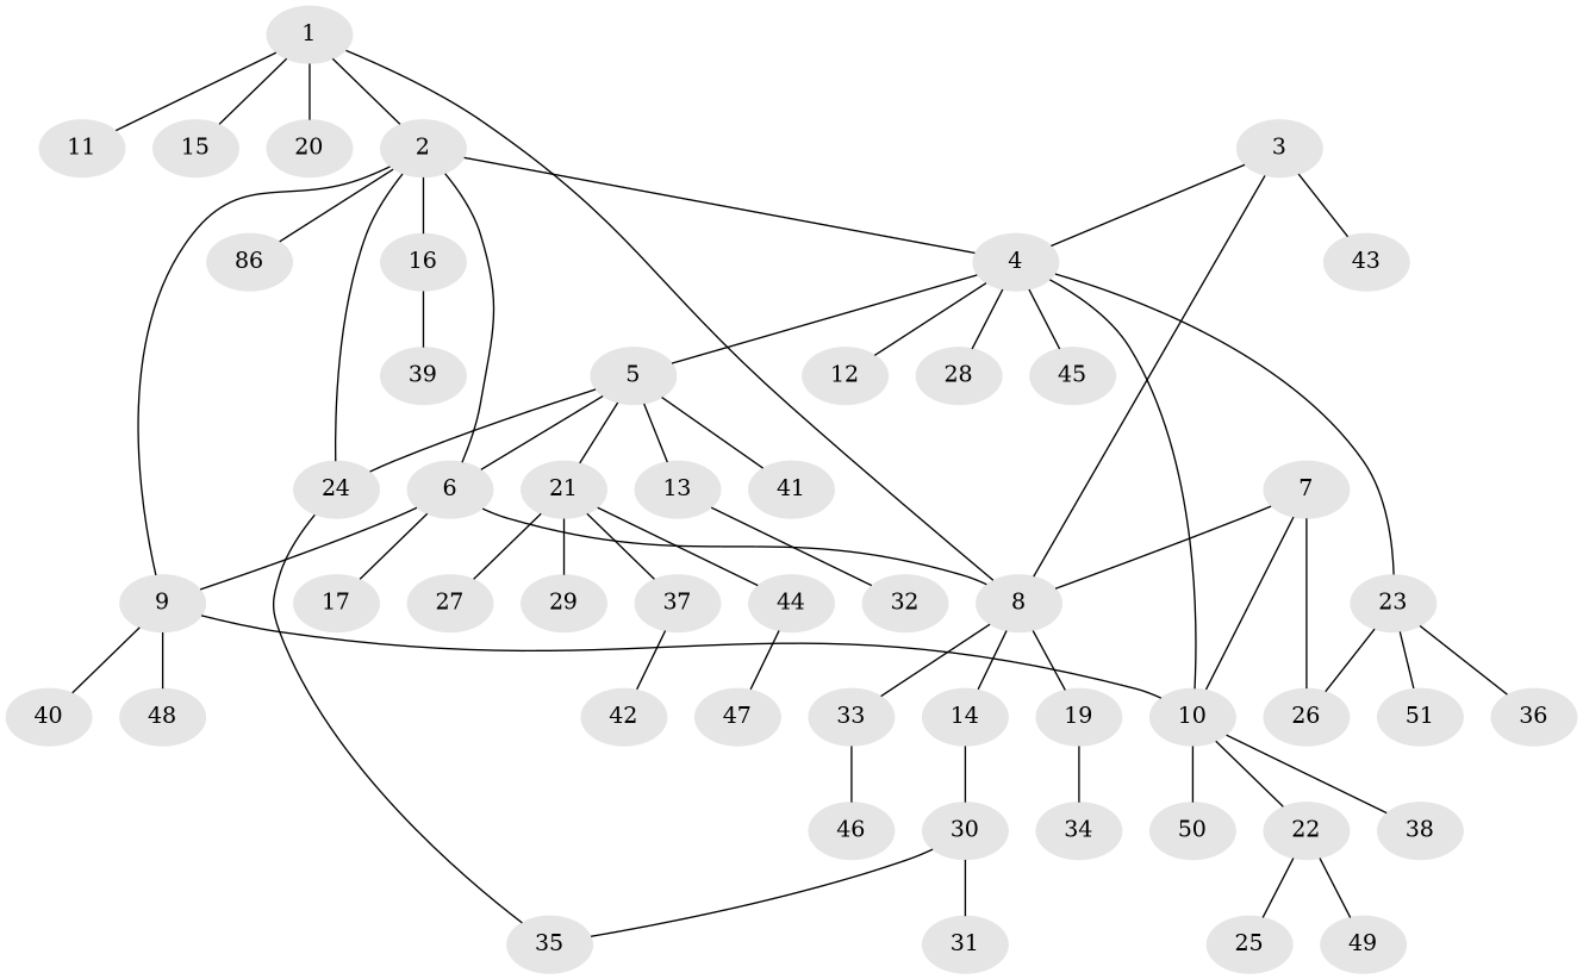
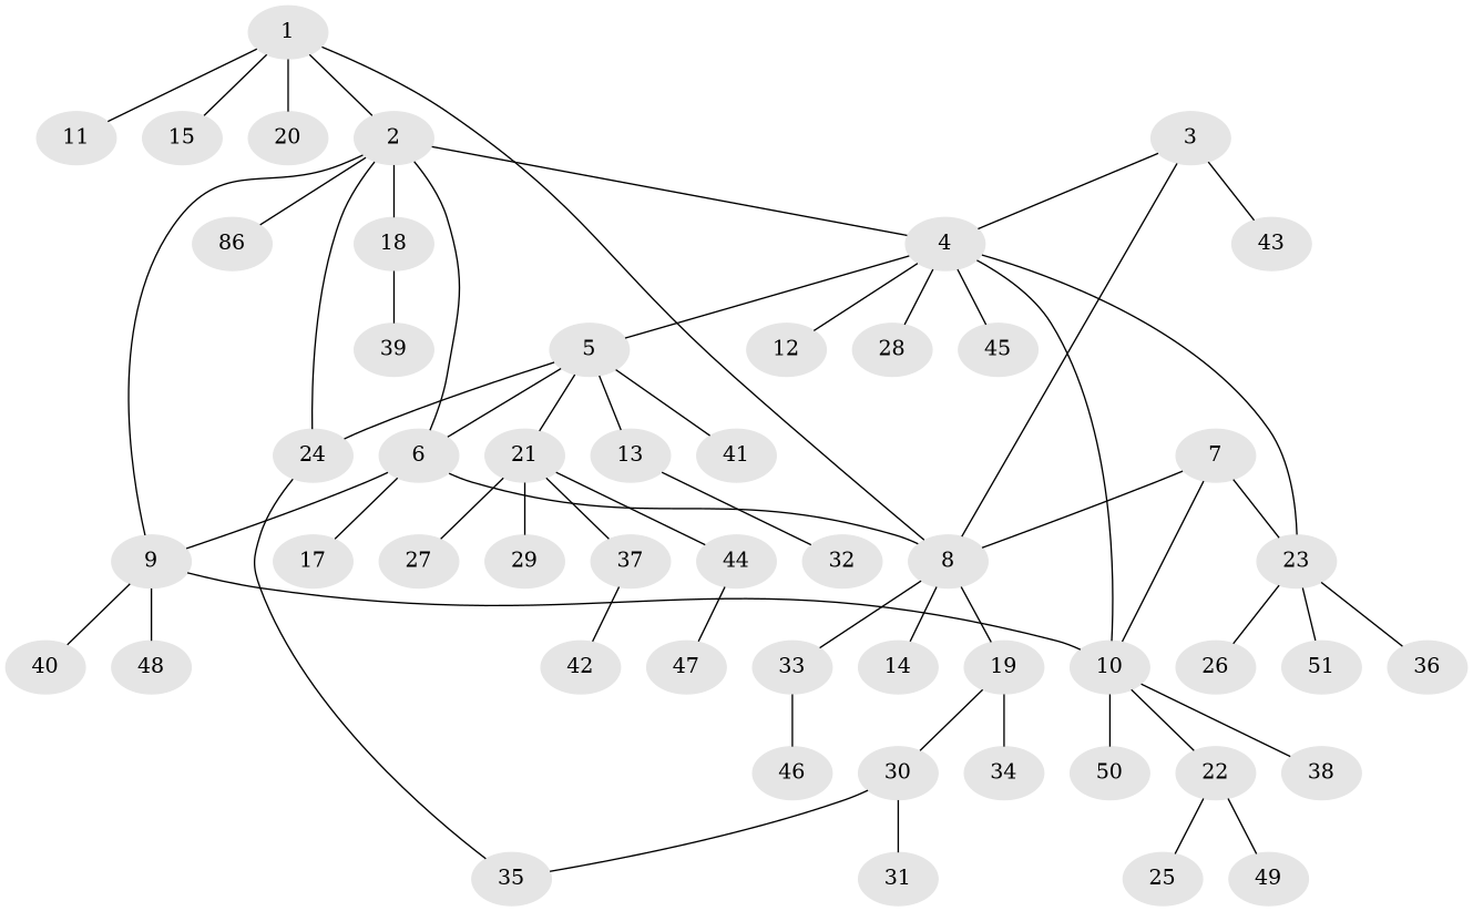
  graph {
    node [color=gray90 style=filled]
    1
    2
    8
    11
    15
    20
    4
    6
    9
    n10 [label=86]
-   18 [label=16]
+   18
    24
    14
    19
    33
    5
    10
    12
    23
    28
    45
    17
    40
    48
    39
    35
    3
    43
    13
    21
    41
    22
    38
    50
    26
    36
    51
    32
    27
    29
    37
    44
    7
    30
    34
    46
    25
    49
    31
    42
    47
    1 -- 2
    1 -- 8
    1 -- 11
    1 -- 15
    1 -- 20
    2 -- 4
    2 -- 6
    2 -- 9
    2 -- n10
    2 -- 18
    2 -- 24
    8 -- 14
    8 -- 19
    8 -- 33
    4 -- 5
    4 -- 10
    4 -- 12
    4 -- 23
    4 -- 28
    4 -- 45
    6 -- 8
    6 -- 9
    6 -- 17
    9 -- 10
    9 -- 40
    9 -- 48
    18 -- 39
    24 -- 35
-   14 -- 30
+   19 -- 30
    19 -- 34
    33 -- 46
    5 -- 6
    5 -- 24
    5 -- 13
    5 -- 21
    5 -- 41
    10 -- 22
    10 -- 38
    10 -- 50
    23 -- 26
    23 -- 36
    23 -- 51
    3 -- 8
    3 -- 4
    3 -- 43
    13 -- 32
    21 -- 27
    21 -- 29
    21 -- 37
    21 -- 44
    22 -- 25
    22 -- 49
    37 -- 42
    44 -- 47
    7 -- 8
    7 -- 10
-   7 -- 26
+   7 -- 23
    30 -- 35
    30 -- 31
  }
